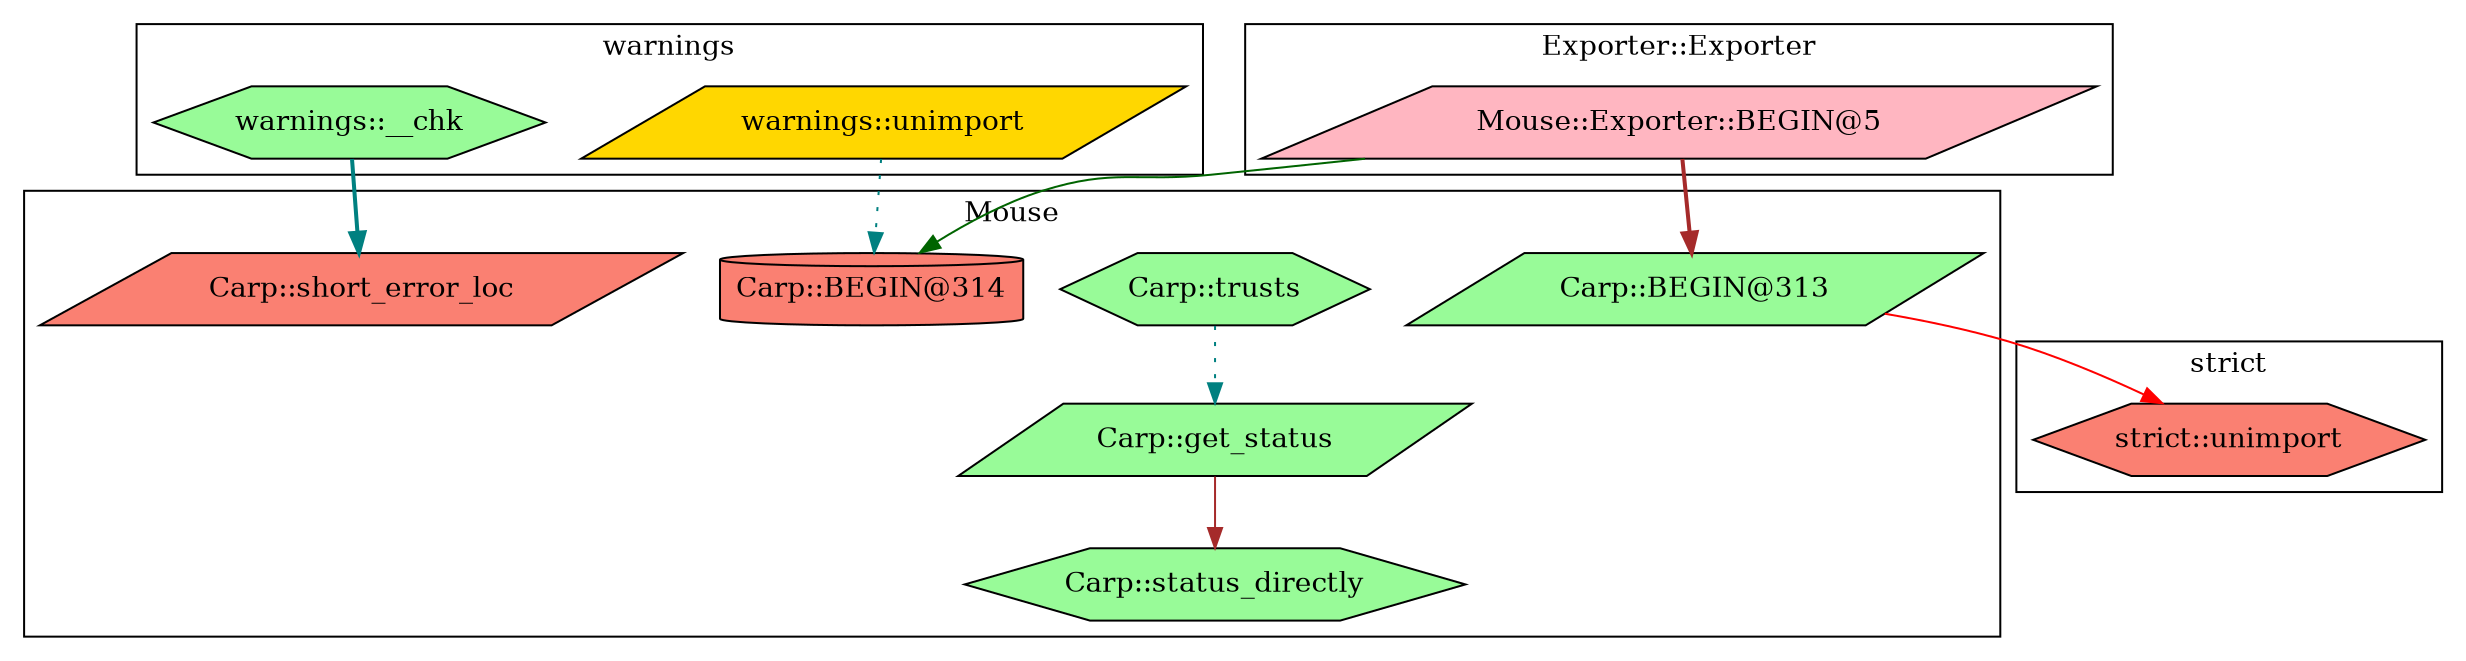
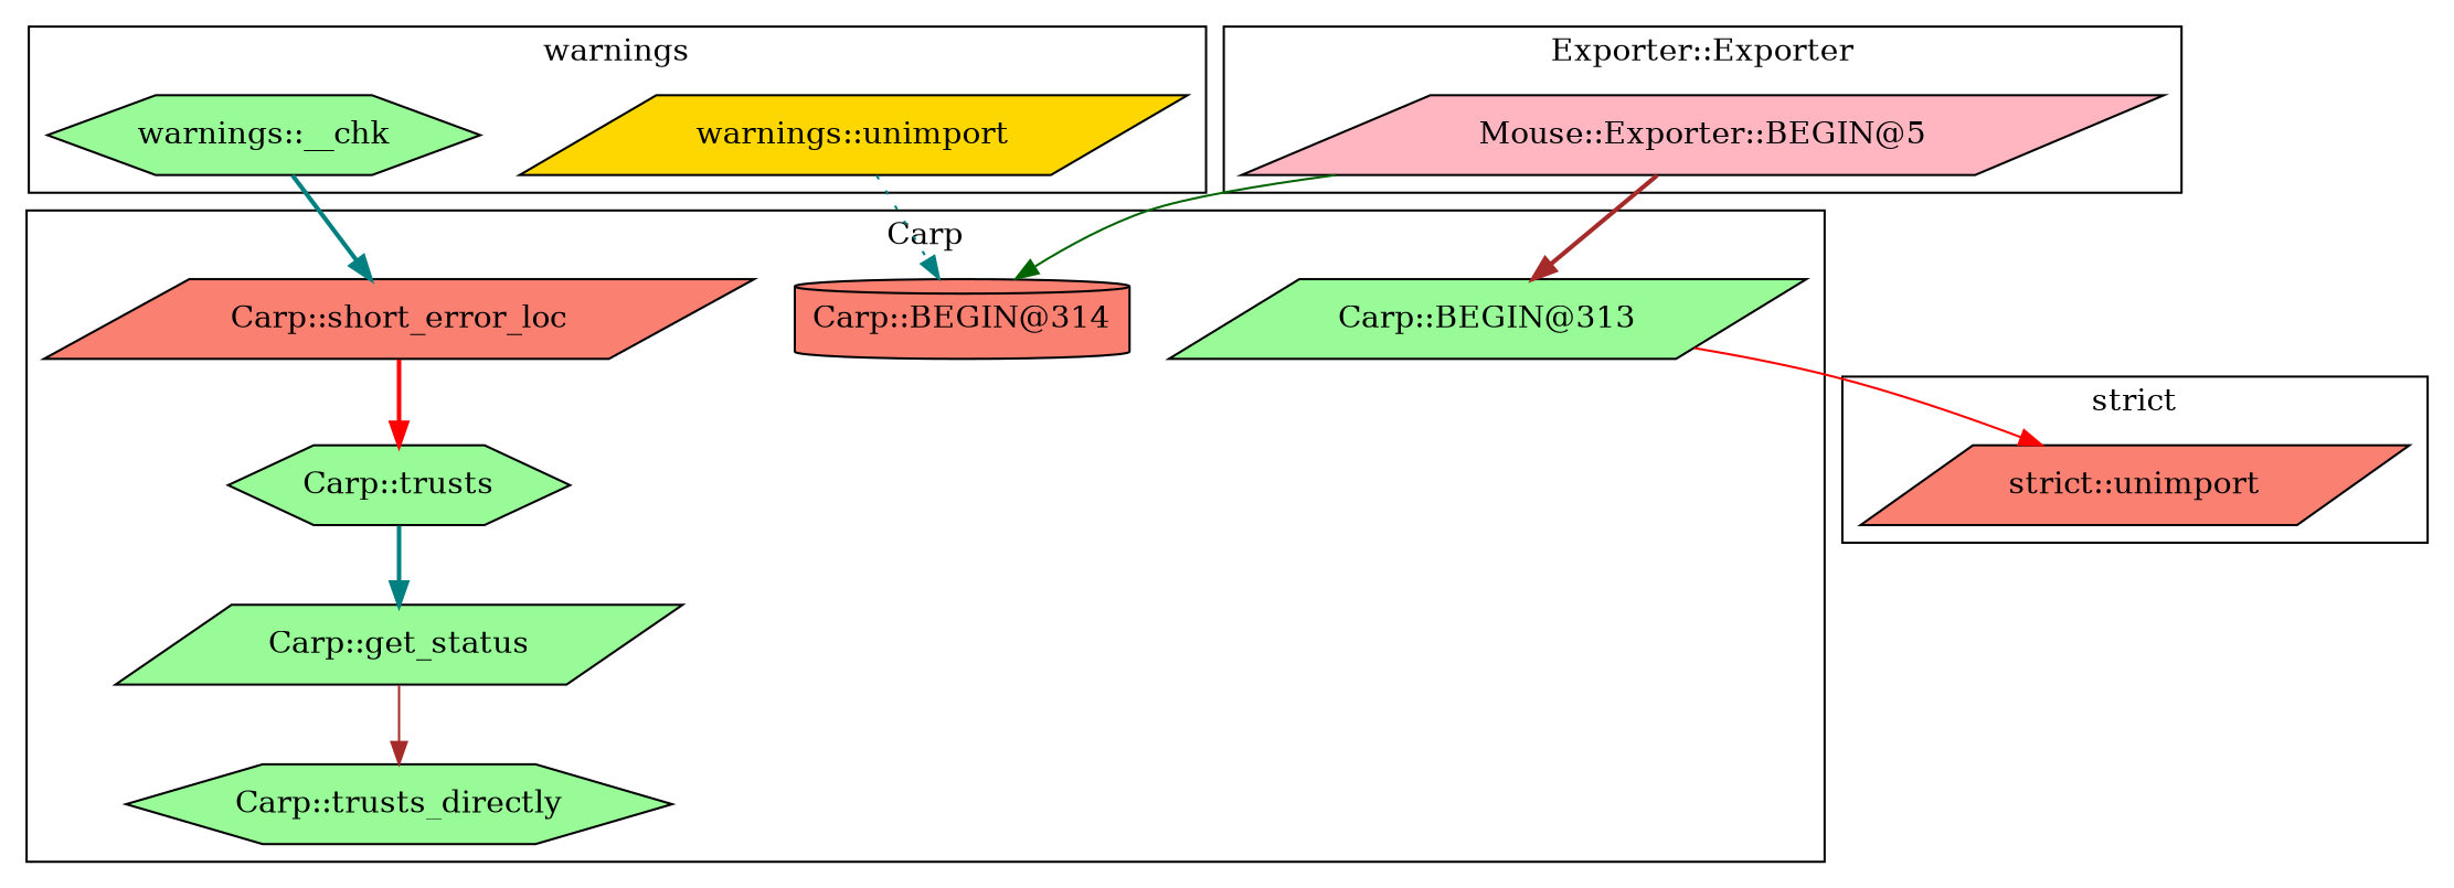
  digraph {
    node [fillcolor=palegreen shape=parallelogram style=filled]
    edge [color=teal style=bold]
-   "strict::unimport" [fillcolor=salmon shape=hexagon]
+   "strict::unimport" [fillcolor=salmon]
    "warnings::unimport" [fillcolor=gold]
    "warnings::__chk" [shape=hexagon]
    "Carp::trusts" [shape=hexagon]
-   "Carp::trusts_directly" [shape=hexagon label="Carp::status_directly"]
+   "Carp::trusts_directly" [shape=hexagon]
    "Carp::get_status"
    "Carp::short_error_loc" [fillcolor=salmon]
    "Carp::BEGIN@314" [fillcolor=salmon shape=cylinder]
    "Carp::BEGIN@313"
    "Mouse::Exporter::BEGIN@5" [fillcolor=lightpink]
    subgraph cluster_1 {
      label="strict"
      "strict::unimport"
    }
    subgraph cluster_2 {
      label=warnings
      "warnings::unimport"
      "warnings::__chk"
    }
    subgraph cluster_3 {
-     label=Mouse
+     label=Carp
      "Carp::trusts"
      "Carp::trusts_directly"
      "Carp::get_status"
      "Carp::short_error_loc"
      "Carp::BEGIN@314"
      "Carp::BEGIN@313"
    }
    subgraph cluster_4 {
      label="Exporter::Exporter"
      "Mouse::Exporter::BEGIN@5"
    }
    "warnings::unimport" -> "Carp::BEGIN@314" [style=dotted]
    "warnings::__chk" -> "Carp::short_error_loc"
-   "Carp::trusts" -> "Carp::get_status" [style=dotted]
+   "Carp::trusts" -> "Carp::get_status"
    "Carp::get_status" -> "Carp::trusts_directly" [color=brown style=solid]
+   "Carp::short_error_loc" -> "Carp::trusts" [color=red]
    "Carp::BEGIN@313" -> "strict::unimport" [color=red style=solid]
    "Mouse::Exporter::BEGIN@5" -> "Carp::BEGIN@314" [color=darkgreen style=solid]
    "Mouse::Exporter::BEGIN@5" -> "Carp::BEGIN@313" [color=brown]
  }
